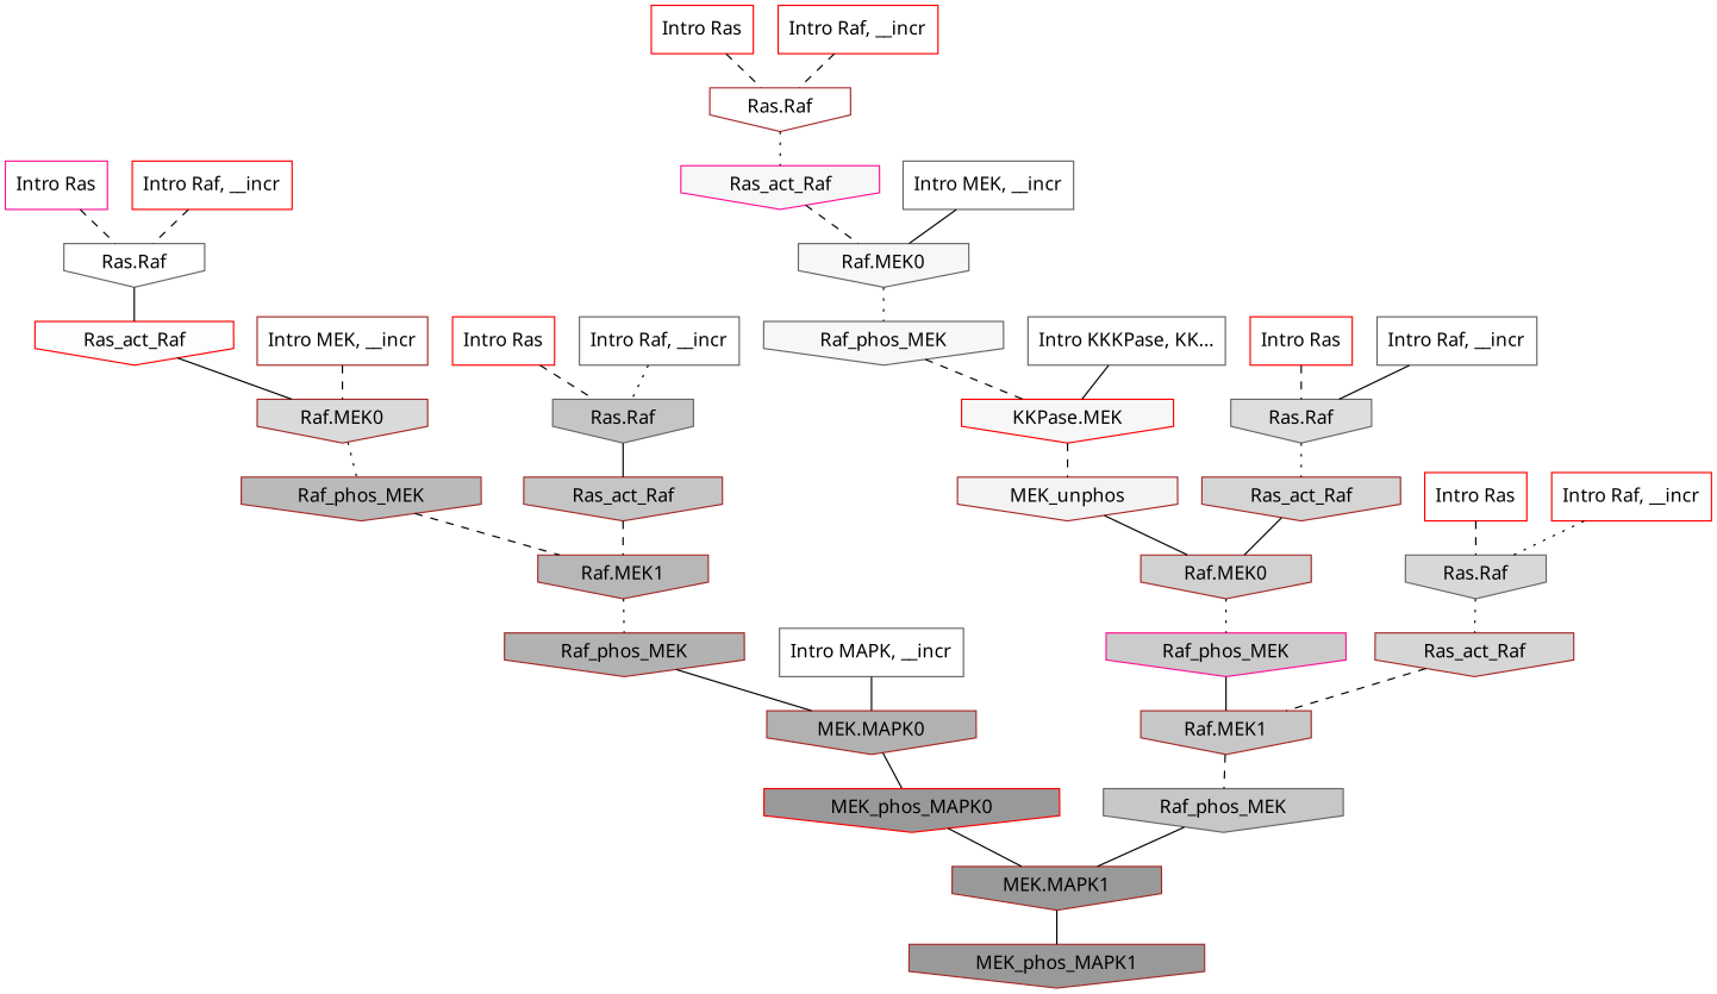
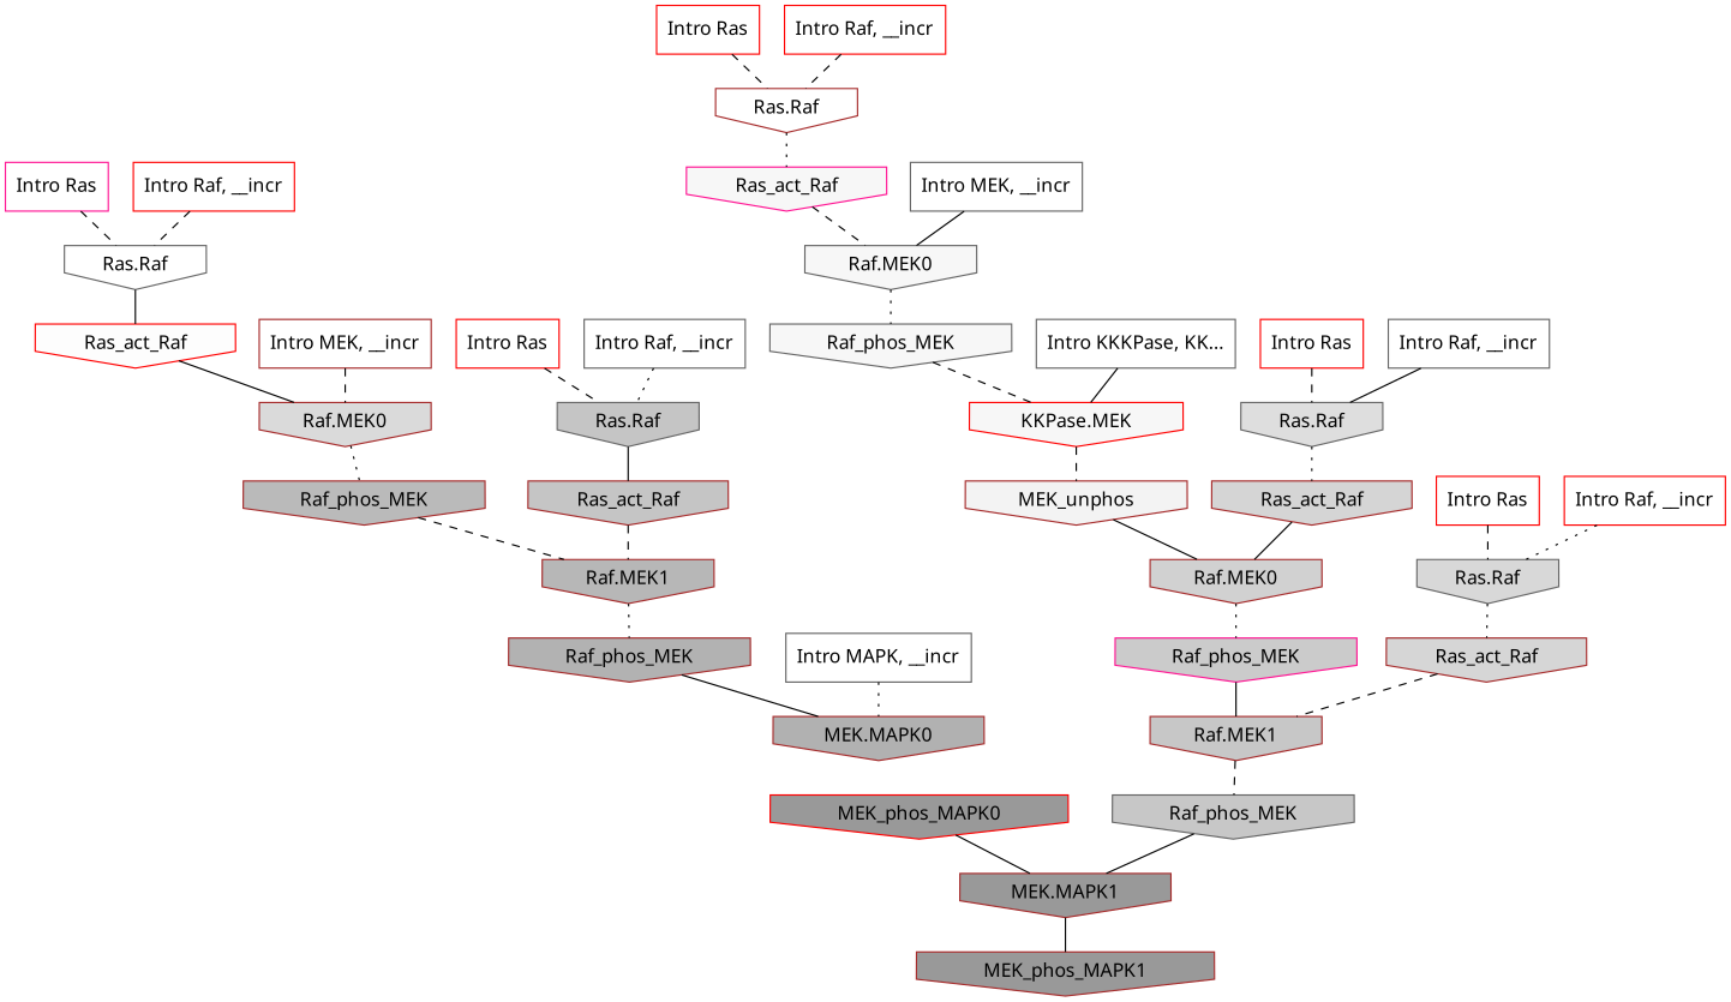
  digraph {
    fontname="Noto Sans"
    rankdir=TB
    ranksep=0.30
    node [color=brown fillcolor="0.000 0.000 1.000" fontname="Noto Sans" shape=invhouse style=filled]
    edge [color="0.000 0.000 0.000" dir=none fontname="Noto Sans" style=dashed]
    n1 [color=red label="Intro Ras" shape=rectangle]
    n2 [fillcolor="0.000 0.000 0.998" label="Ras.Raf"]
    n3 [color=deeppink fillcolor="0.000 0.000 0.967" label=Ras_act_Raf]
    n4 [color=red label="Intro Ras" shape=rectangle]
    n5 [color=gray40 fillcolor="0.000 0.000 0.772" label="Ras.Raf"]
    n6 [fillcolor="0.000 0.000 0.770" label=Ras_act_Raf]
    n7 [color=red label="Intro Ras" shape=rectangle]
    n8 [color=gray40 fillcolor="0.000 0.000 0.847" label="Ras.Raf"]
    n9 [fillcolor="0.000 0.000 0.839" label=Ras_act_Raf]
    n10 [color=red label="Intro Ras" shape=rectangle]
    n11 [color=gray40 fillcolor="0.000 0.000 0.868" label="Ras.Raf"]
    n12 [fillcolor="0.000 0.000 0.833" label=Ras_act_Raf]
    n13 [color=deeppink label="Intro Ras" shape=rectangle]
    n14 [color=gray40 label="Ras.Raf"]
    n15 [color=red fillcolor="0.000 0.000 0.990" label=Ras_act_Raf]
    n16 [color=gray40 label="Intro Raf, __incr" shape=rectangle]
    n17 [color=red label="Intro Raf, __incr" shape=rectangle]
    n18 [color=red label="Intro Raf, __incr" shape=rectangle]
    n19 [color=red label="Intro Raf, __incr" shape=rectangle]
    n20 [color=gray40 label="Intro Raf, __incr" shape=rectangle]
    n21 [color=gray40 label="Intro MEK, __incr" shape=rectangle]
    n22 [color=gray40 fillcolor="0.000 0.000 0.967" label="Raf.MEK0"]
    n23 [color=gray40 fillcolor="0.000 0.000 0.967" label=Raf_phos_MEK]
    n24 [label="Intro MEK, __incr" shape=rectangle]
    n25 [fillcolor="0.000 0.000 0.853" label="Raf.MEK0"]
    n26 [fillcolor="0.000 0.000 0.727" label=Raf_phos_MEK]
    n27 [color=gray40 label="Intro MAPK, __incr" shape=rectangle]
    n28 [fillcolor="0.000 0.000 0.693" label="MEK.MAPK0"]
    n29 [color=red fillcolor="0.000 0.000 0.601" label=MEK_phos_MAPK0]
    n30 [color=gray40 label="Intro KKKPase, KK..." shape=rectangle]
    n31 [color=red fillcolor="0.000 0.000 0.967" label="KKPase.MEK"]
    n32 [fillcolor="0.000 0.000 0.950" label=MEK_unphos]
    n33 [fillcolor="0.000 0.000 0.820" label="Raf.MEK0"]
    n34 [color=deeppink fillcolor="0.000 0.000 0.795" label=Raf_phos_MEK]
    n35 [fillcolor="0.000 0.000 0.717" label="Raf.MEK1"]
    n36 [fillcolor="0.000 0.000 0.781" label="Raf.MEK1"]
    n37 [color=gray40 fillcolor="0.000 0.000 0.781" label=Raf_phos_MEK]
    n38 [fillcolor="0.000 0.000 0.601" label="MEK.MAPK1"]
    n39 [fillcolor="0.000 0.000 0.600" label=MEK_phos_MAPK1]
    n40 [fillcolor="0.000 0.000 0.698" label=Raf_phos_MEK]
    n1 -> n2
    n2 -> n3 [style=dotted]
    n3 -> n22
    n4 -> n5
    n5 -> n6 [style=solid]
    n6 -> n35
    n7 -> n8
    n8 -> n9 [style=dotted]
    n9 -> n36
    n10 -> n11
    n11 -> n12 [style=dotted]
    n12 -> n33 [style=solid]
    n13 -> n14
    n14 -> n15 [style=solid]
    n15 -> n25 [style=solid]
    n16 -> n11 [style=solid]
    n17 -> n8 [style=dotted]
    n18 -> n2
    n19 -> n14
    n20 -> n5 [style=dotted]
    n21 -> n22 [style=solid]
    n22 -> n23 [style=dotted]
    n23 -> n31
    n24 -> n25
    n25 -> n26 [style=dotted]
    n26 -> n35
-   n27 -> n28 [style=solid]
-   n28 -> n29 [style=solid]
+   n27 -> n28 [style=dotted]
    n29 -> n38 [style=solid]
    n30 -> n31 [style=solid]
    n31 -> n32
    n32 -> n33 [style=solid]
    n33 -> n34 [style=dotted]
    n34 -> n36 [style=solid]
    n35 -> n40 [style=dotted]
    n36 -> n37
    n37 -> n38 [style=solid]
    n38 -> n39 [style=solid]
    n40 -> n28 [style=solid]
  }
